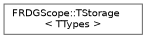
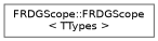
  digraph {
    rankdir=LR
-   n1 [color=grey40 fillcolor=white fontname=Helvetica fontsize=10 height=0.2 label="FRDGScope::TStorage\l\< TTypes \>" shape=box style=filled width=0.4]
+   n1 [color=grey40 fillcolor=white fontname=Helvetica fontsize=10 height=0.2 label="FRDGScope::FRDGScope\l\< TTypes \>" shape=box style=filled width=0.4]
  }
